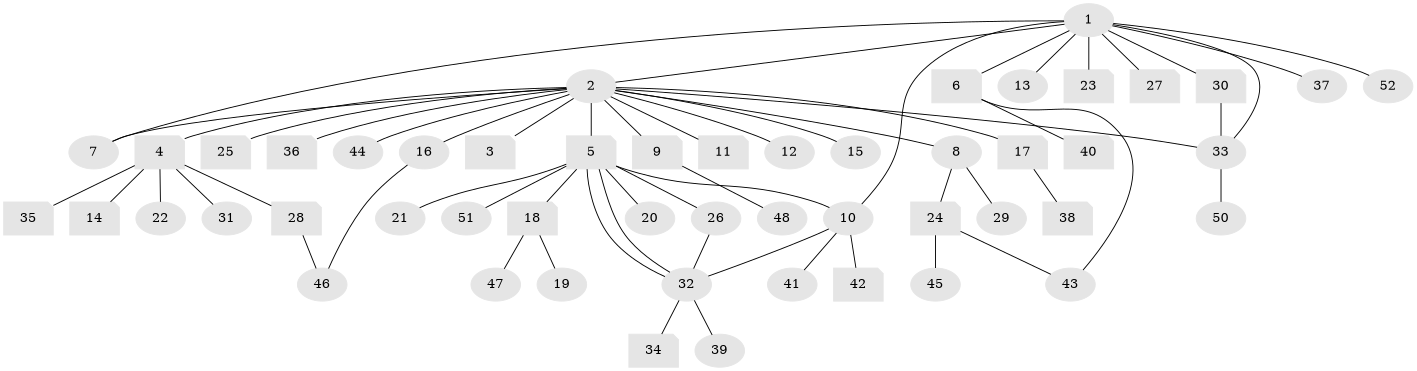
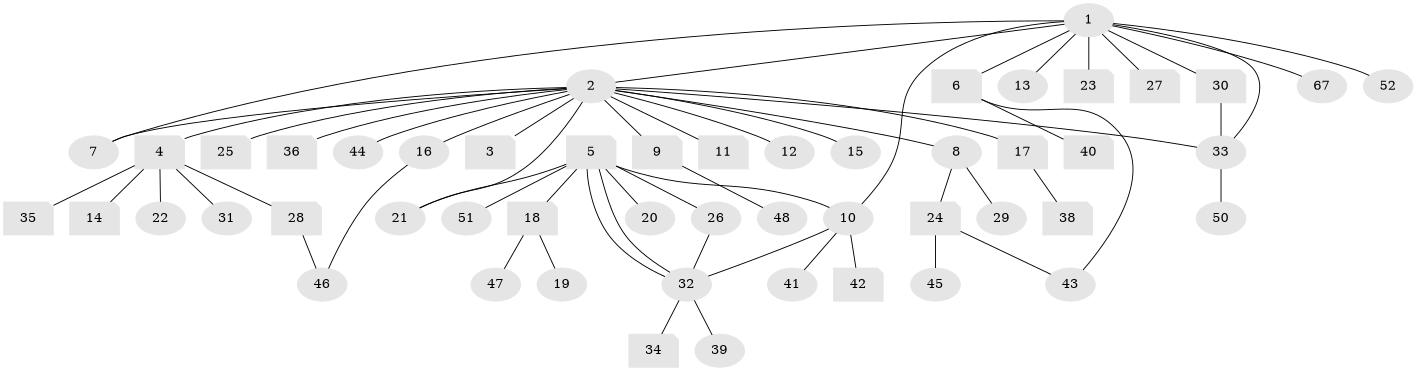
  graph {
    node [color=gray90 shape=ellipse style=filled]
    1
    2
    6 [shape=note]
    7
    10
    13
    23 [shape=note]
    27 [shape=note]
    30 [shape=note]
    33
-   37
+   37 [label=67]
    52
    3 [shape=note]
    4 [shape=note]
    5 [shape=note]
    8
    9 [shape=note]
    11 [shape=note]
    12
    15
    16
    17 [shape=note]
    25 [shape=note]
    36 [shape=note]
    44
    40 [shape=note]
    43
    32
    41
    42 [shape=note]
    50
    14 [shape=note]
    22
    28 [shape=note]
    31
    35 [shape=note]
    18 [shape=note]
    20
    21
    26
    51
    24 [shape=note]
    29
    48
    46
    38 [shape=note]
    19
    47
    34 [shape=note]
    39
    45
    1 -- 2
    1 -- 6
    1 -- 7
    1 -- 10
    1 -- 13
    1 -- 23
    1 -- 27
    1 -- 30
    1 -- 33
    1 -- 37
    1 -- 52
    2 -- 7
    2 -- 33
    2 -- 3
    2 -- 4
-   2 -- 5
+   2 -- 21
    2 -- 8
    2 -- 9
    2 -- 11
    2 -- 12
    2 -- 15
    2 -- 16
    2 -- 17
    2 -- 25
    2 -- 36
    2 -- 44
    6 -- 40
    6 -- 43
    10 -- 32
    10 -- 41
    10 -- 42
    30 -- 33
    33 -- 50
    4 -- 14
    4 -- 22
    4 -- 28
    4 -- 31
    4 -- 35
    5 -- 10
    5 -- 32
    5 -- 32
    5 -- 18
    5 -- 20
    5 -- 21
    5 -- 26
    5 -- 51
    8 -- 24
    8 -- 29
    9 -- 48
    16 -- 46
    17 -- 38
    32 -- 34
    32 -- 39
    28 -- 46
    18 -- 19
    18 -- 47
    26 -- 32
    24 -- 43
    24 -- 45
  }
